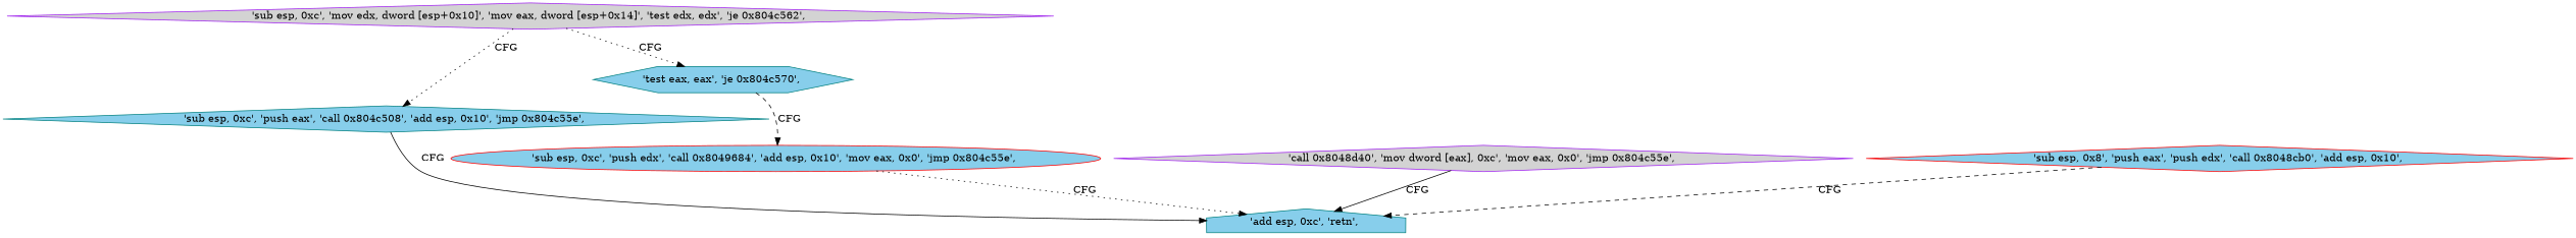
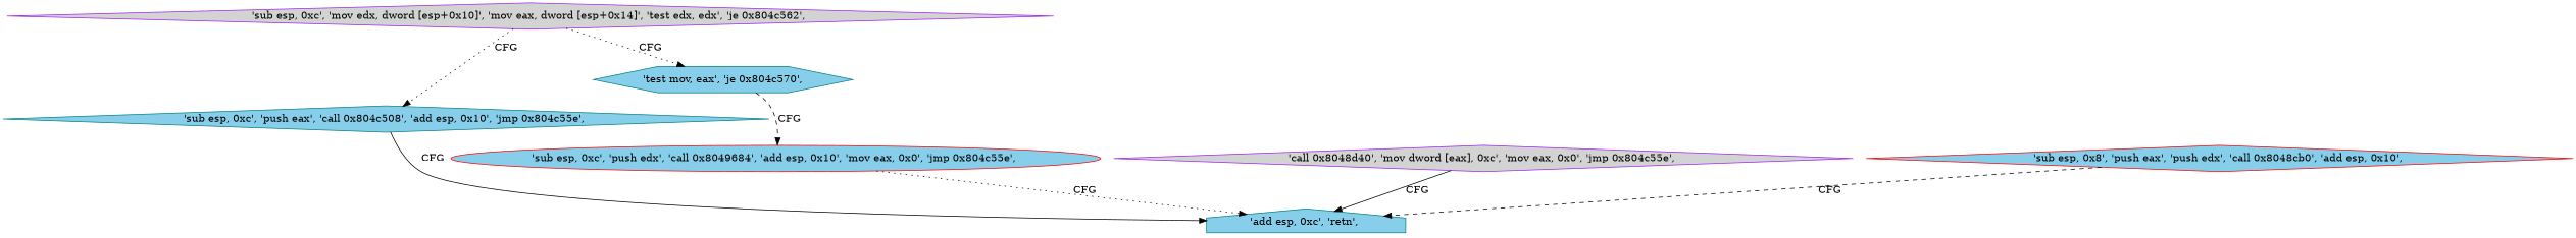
  digraph {
    node [color=teal fillcolor=skyblue shape=diamond style=filled]
    edge [style=dotted]
    n1 [color=purple fillcolor=lightgrey label="'sub esp, 0xc', 'mov edx, dword [esp+0x10]', 'mov eax, dword [esp+0x14]', 'test edx, edx', 'je 0x804c562', "]
    n2 [label="'sub esp, 0xc', 'push eax', 'call 0x804c508', 'add esp, 0x10', 'jmp 0x804c55e', "]
-   n3 [label="'test eax, eax', 'je 0x804c570', " shape=hexagon]
+   n3 [label="'test mov, eax', 'je 0x804c570'," shape=hexagon]
    n4 [label="'add esp, 0xc', 'retn', " shape=house]
    n5 [color=red label="'sub esp, 0xc', 'push edx', 'call 0x8049684', 'add esp, 0x10', 'mov eax, 0x0', 'jmp 0x804c55e', " shape=ellipse]
    n6 [color=purple fillcolor=lightgrey label="'call 0x8048d40', 'mov dword [eax], 0xc', 'mov eax, 0x0', 'jmp 0x804c55e', "]
    n7 [color=red label="'sub esp, 0x8', 'push eax', 'push edx', 'call 0x8048cb0', 'add esp, 0x10', "]
    n1 -> n2 [label=CFG]
    n1 -> n3 [label=CFG]
    n2 -> n4 [label=CFG style=solid]
    n3 -> n5 [label=CFG style=dashed]
    n5 -> n4 [label=CFG]
    n6 -> n4 [label=CFG style=solid]
    n7 -> n4 [label=CFG style=dashed]
  }
